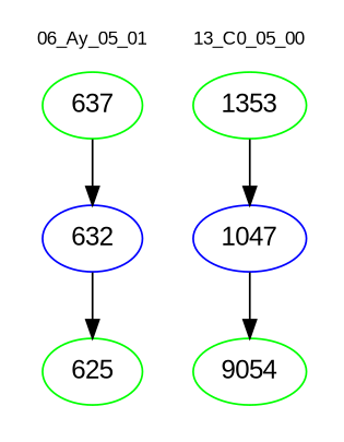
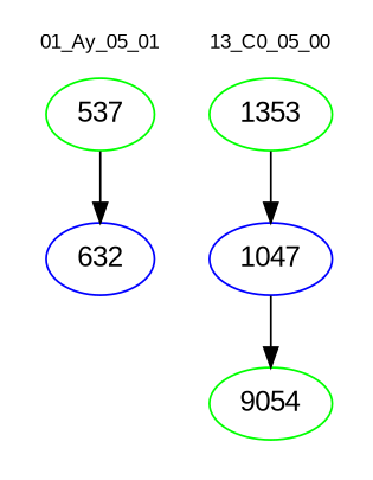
  digraph {
    fontname="Liberation Sans"
    node [color=green fontname="Liberation Sans"]
    edge [color=black fontname="Liberation Sans"]
-   n1 [label=637]
+   n1 [label=537]
    n2 [color=blue label=632]
-   n3 [label=625]
    n4 [label=1353]
    n5 [color=blue label=1047]
    n6 [label=9054]
    subgraph cluster_1 {
      color=white
      fontsize=10
-     label="06_Ay_05_01"
+     label="01_Ay_05_01"
      n1
      n2
-     n3
    }
    subgraph cluster_2 {
      color=white
      fontsize=10
      label="13_C0_05_00"
      n4
      n5
      n6
    }
    n1 -> n2
-   n2 -> n3
    n4 -> n5
    n5 -> n6
  }
